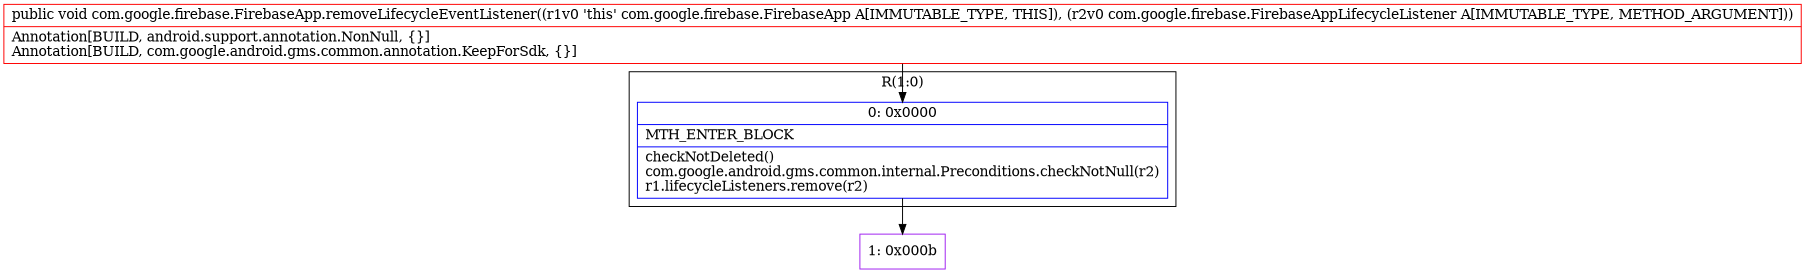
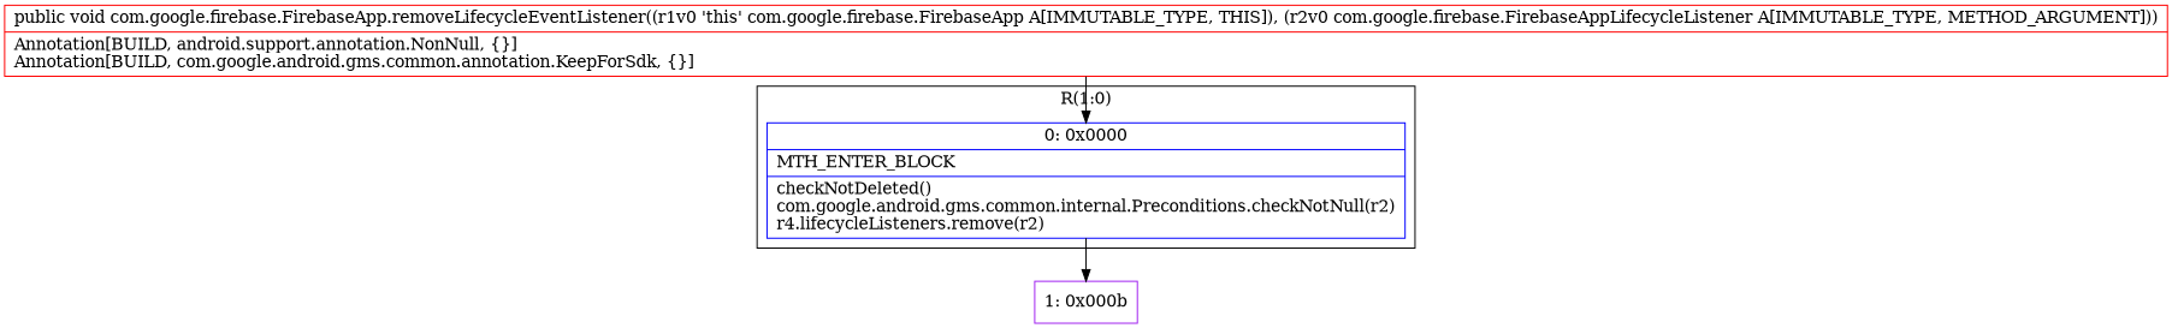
  digraph {
    node [shape=record]
-   n1 [color=blue label="{0\:\ 0x0000|MTH_ENTER_BLOCK\l|checkNotDeleted()\lcom.google.android.gms.common.internal.Preconditions.checkNotNull(r2)\lr1.lifecycleListeners.remove(r2)\l}"]
+   n1 [color=blue label="{0\:\ 0x0000|MTH_ENTER_BLOCK\l|checkNotDeleted()\lcom.google.android.gms.common.internal.Preconditions.checkNotNull(r2)\lr4.lifecycleListeners.remove(r2)\l}"]
    n2 [color=purple label="{1\:\ 0x000b}"]
    n3 [label="{public void com.google.firebase.FirebaseApp.removeLifecycleEventListener((r1v0 'this' com.google.firebase.FirebaseApp A[IMMUTABLE_TYPE, THIS]), (r2v0 com.google.firebase.FirebaseAppLifecycleListener A[IMMUTABLE_TYPE, METHOD_ARGUMENT]))  | Annotation[BUILD, android.support.annotation.NonNull, \{\}]\lAnnotation[BUILD, com.google.android.gms.common.annotation.KeepForSdk, \{\}]\l}" color=red]
    subgraph cluster_1 {
      label="R(1:0)"
      n1
    }
    n1 -> n2
    n3 -> n1
  }
